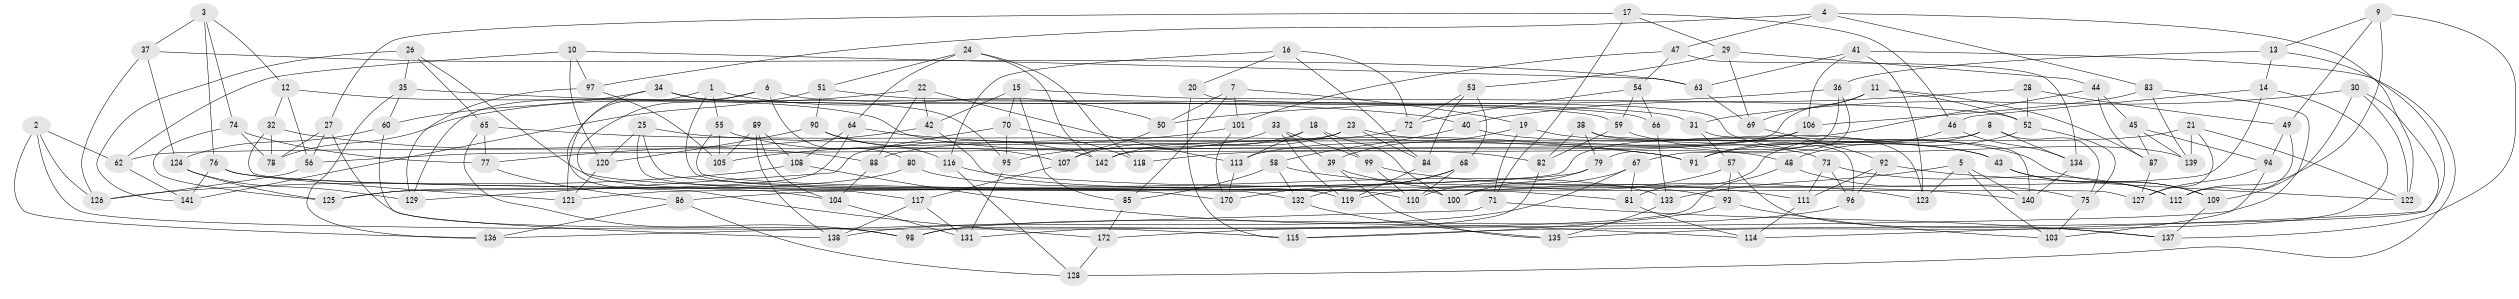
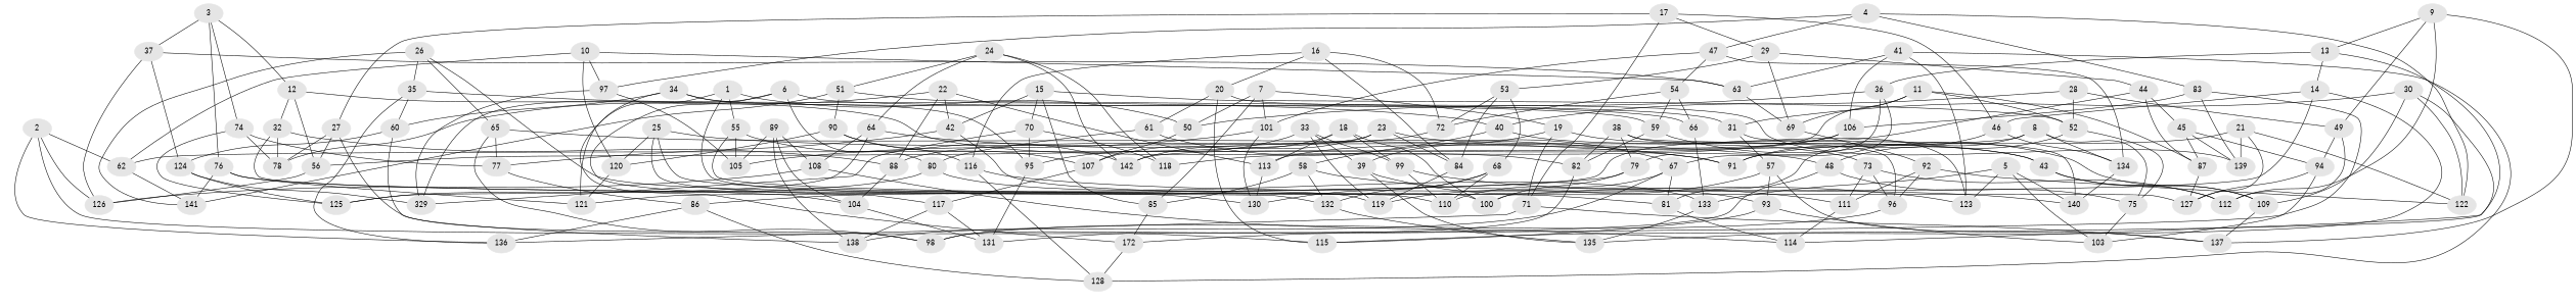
  graph {
    fontname=Lato
    node [color=gray90 fontname=Lato style=filled]
    edge [fontname=Lato]
    1
    50
    55
    100
    121
    107
    142
    127
    105
    2
    62
    115
    126
    136
    141
    3
    12
    37
    74
    76
    32
    56
    82
    63
    124
    78
    77
    125
-   130 [label=170]
+   130
    4
    47
    83
    97
    122
    101
    134
    54
    139
    n39 [label=172]
    106
-   129
+   129 [label=329]
    5
    103
    123
    133
    140
    135
    6
    31
    80
    104
    57
    131
    7
    19
    85
    71
    39
    43
    8
    75
    81
    114
    9
    13
    49
    112
    137
    14
    36
    94
    10
    120
    69
    11
    52
    87
    48
    92
    88
    132
    98
    46
    79
    67
    91
    15
    42
    70
    118
    95
    16
    20
    72
    84
    116
+   61
    119
    128
    17
    27
    29
    44
    53
    18
    99
    113
    110
    117
    93
    109
    21
    22
    23
    73
    96
    111
    24
    51
    64
    66
    90
    108
    25
    138
    26
    35
    65
    40
    60
    28
    58
    45
    68
    30
    33
    34
    59
    86
    38
    41
    89
    1 -- 50
    1 -- 55
    1 -- 100
    1 -- 121
    50 -- 107
    55 -- 142
    55 -- 127
    55 -- 105
    107 -- 117
    2 -- 62
    2 -- 115
    2 -- 126
    2 -- 136
    62 -- 141
    3 -- 12
    3 -- 37
    3 -- 74
    3 -- 76
    12 -- 32
    12 -- 56
    12 -- 82
    37 -- 126
    37 -- 63
    37 -- 124
    74 -- 78
    74 -- 77
    74 -- 125
    76 -- 121
    76 -- 141
    76 -- 130
    32 -- 78
    32 -- 88
    32 -- 132
    56 -- 126
    82 -- 98
    63 -- 69
    124 -- 125
    124 -- 129
    77 -- 86
    4 -- 47
    4 -- 83
    4 -- 97
    4 -- 122
    47 -- 101
    47 -- 134
    47 -- 54
    83 -- 139
    83 -- n39
    83 -- 106
    97 -- 105
    97 -- 129
    101 -- 105
    101 -- 130
    134 -- 140
    54 -- 72
    54 -- 66
    54 -- 59
    n39 -- 128
    106 -- 118
    106 -- 113
    5 -- 103
    5 -- 123
    5 -- 133
    5 -- 140
    133 -- 135
    6 -- 129
    6 -- 31
    6 -- 80
    6 -- 104
    31 -- 140
    31 -- 57
    80 -- 125
    80 -- 133
    104 -- 131
    57 -- 137
    57 -- 119
    57 -- 93
    7 -- 50
    7 -- 101
    7 -- 19
    7 -- 85
    19 -- 71
    19 -- 39
    19 -- 43
    85 -- n39
    71 -- 136
    71 -- 137
    39 -- 135
    39 -- 93
    43 -- 112
    43 -- 109
    8 -- 62
    8 -- 134
    8 -- 75
    8 -- 81
    75 -- 103
    81 -- 114
    9 -- 13
    9 -- 49
    9 -- 112
    9 -- 137
    13 -- 115
    13 -- 14
    13 -- 36
    49 -- 112
    49 -- 94
    14 -- 100
    14 -- 135
    14 -- 46
    36 -- 50
    36 -- 79
    36 -- 67
    94 -- 127
    94 -- 103
    10 -- 62
    10 -- 63
    10 -- 97
    10 -- 120
    120 -- 121
    69 -- 92
    11 -- 142
    11 -- 69
    11 -- 52
    11 -- 87
    52 -- 75
    52 -- 48
    87 -- 127
    48 -- 131
    48 -- 75
    92 -- 122
    92 -- 96
    92 -- 111
    88 -- 104
    132 -- 135
    46 -- 134
    46 -- 91
    79 -- 100
    79 -- 86
    67 -- 81
    67 -- 110
    67 -- 138
    15 -- 85
    15 -- 52
    15 -- 42
    15 -- 70
    42 -- 77
    42 -- 81
    70 -- 129
    70 -- 118
    70 -- 95
    95 -- 131
    16 -- 20
    16 -- 72
    16 -- 84
    16 -- 116
    20 -- 115
    20 -- 139
+   20 -- 61
    72 -- 88
    84 -- 119
    116 -- 140
    116 -- 128
+   61 -- 80
+   61 -- 67
    17 -- 71
    17 -- 46
    17 -- 27
    17 -- 29
    27 -- 56
    27 -- 78
    27 -- 98
    29 -- 69
    29 -- 44
    29 -- 53
    44 -- 121
    44 -- 87
    44 -- 45
    53 -- 72
    53 -- 84
    53 -- 68
    18 -- 100
    18 -- 107
    18 -- 99
    18 -- 113
    99 -- 123
    99 -- 110
    113 -- 130
    117 -- 131
    117 -- 138
    93 -- 115
    93 -- 103
    109 -- 137
    21 -- 127
    21 -- 122
    21 -- 139
    21 -- 91
    22 -- 78
    22 -- 88
    22 -- 42
    22 -- 113
    23 -- 142
    23 -- 56
    23 -- 84
    23 -- 73
    73 -- 112
    73 -- 96
    73 -- 111
    96 -- 98
    111 -- 114
    24 -- 142
    24 -- 118
    24 -- 51
    24 -- 64
    51 -- 141
    51 -- 66
    51 -- 90
    64 -- 125
    64 -- 91
    64 -- 108
    66 -- 133
    90 -- 107
    90 -- 120
    90 -- 116
    108 -- 126
    108 -- 114
    25 -- 120
    25 -- 48
    25 -- 110
    25 -- 117
    26 -- 141
    26 -- 119
    26 -- 35
    26 -- 65
    35 -- 136
    35 -- 40
    35 -- 60
    65 -- 77
    65 -- 98
    65 -- 91
    40 -- 43
    40 -- 58
    60 -- 124
    60 -- 138
    28 -- 49
    28 -- 52
    28 -- 40
    58 -- 85
    58 -- 132
    58 -- 111
    45 -- 139
    45 -- 94
    45 -- 87
    68 -- 130
    68 -- 132
    68 -- 110
    30 -- 122
    30 -- 31
    30 -- 114
    30 -- 109
    33 -- 39
    33 -- 95
    33 -- 119
    33 -- 99
    34 -- n39
    34 -- 95
    34 -- 60
    34 -- 59
    59 -- 82
    59 -- 109
    86 -- 136
    86 -- 128
    38 -- 82
    38 -- 123
    38 -- 79
    38 -- 96
    41 -- 63
    41 -- 106
    41 -- 123
    41 -- 128
    89 -- 105
    89 -- 104
    89 -- 108
    89 -- 138
  }
